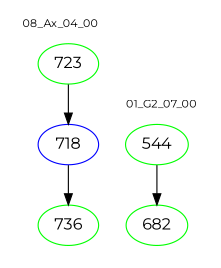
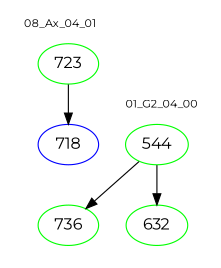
  digraph {
    fontname=Montserrat
    node [color=green fontname=Montserrat]
    edge [color=black fontname=Montserrat]
    n1 [label=723]
    n2 [color=blue label=718]
    n3 [label=736]
    n4 [label=544]
-   n5 [label=682]
+   n5 [label=632]
    subgraph cluster_1 {
      color=white
      fontsize=10
-     label="08_Ax_04_00"
+     label="08_Ax_04_01"
      n1
      n2
      n3
    }
    subgraph cluster_2 {
      color=white
      fontsize=10
-     label="01_G2_07_00"
+     label="01_G2_04_00"
      n4
      n5
    }
    n1 -> n2
-   n2 -> n3
+   n4 -> n3
    n4 -> n5
  }
